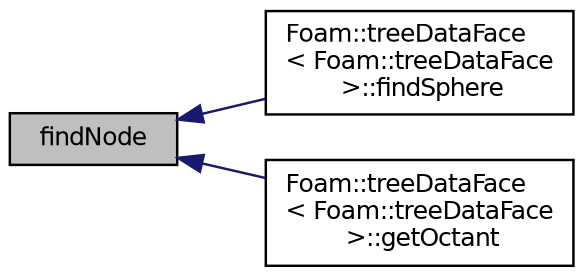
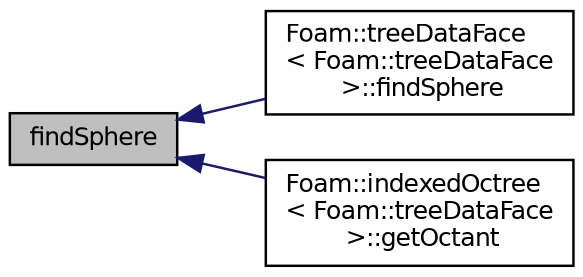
  digraph {
    rankdir=LR
    node [color=black fontname=Helvetica fontsize=10 shape=record]
    edge [color=midnightblue dir=back fontname=Helvetica fontsize=10 labelfontname=Helvetica labelfontsize=10 style=solid]
-   n1 [fillcolor=grey75 fontcolor=black height=0.2 label=findNode style=filled width=0.4]
+   n1 [fillcolor=grey75 fontcolor=black height=0.2 label=findSphere style=filled width=0.4]
    n2 [height=0.2 label="Foam::treeDataFace\l\< Foam::treeDataFace\l \>::findSphere" width=0.4]
-   n3 [height=0.2 label="Foam::treeDataFace\l\< Foam::treeDataFace\l \>::getOctant" width=0.4]
+   n3 [height=0.2 label="Foam::indexedOctree\l\< Foam::treeDataFace\l \>::getOctant" width=0.4]
    n1 -> n2
    n1 -> n3
  }
